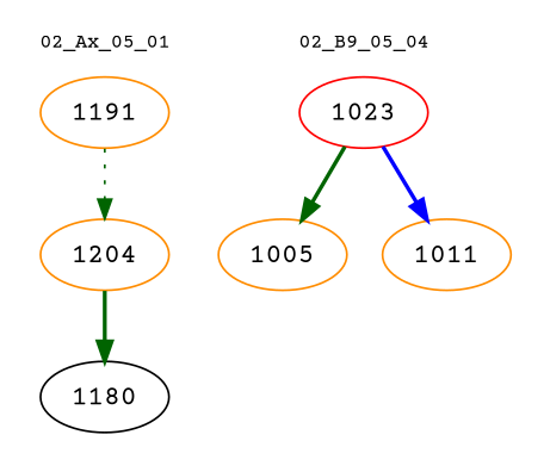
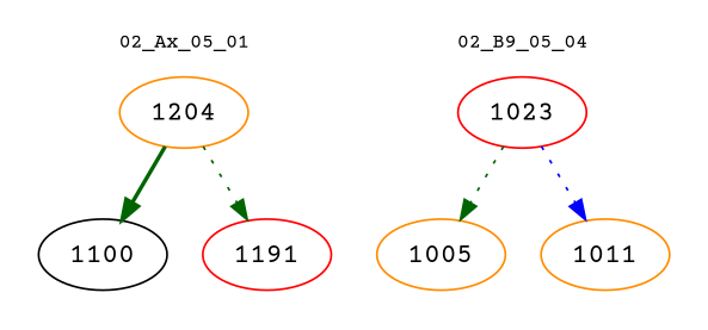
  digraph {
    fontname="Courier Prime"
    node [color=darkorange fontname="Courier Prime"]
    edge [color=darkgreen fontname="Courier Prime" style=bold]
    n1 [label=1204]
-   n2 [color=black label=1180]
-   n3 [label=1191]
+   n2 [color=black label=1100]
+   n3 [color=red label=1191]
    n4 [color=red label=1023]
    n5 [label=1005]
    n6 [label=1011]
    subgraph cluster_1 {
      color=white
      fontsize=10
      label="02_Ax_05_01"
      n1
      n2
      n3
    }
    subgraph cluster_2 {
      color=white
      fontsize=10
      label="02_B9_05_04"
      n4
      n5
      n6
    }
    n1 -> n2
-   n3 -> n1 [style=dotted]
-   n4 -> n5
-   n4 -> n6 [color=blue]
+   n1 -> n3 [style=dotted]
+   n4 -> n5 [style=dotted]
+   n4 -> n6 [color=blue style=dotted]
  }
